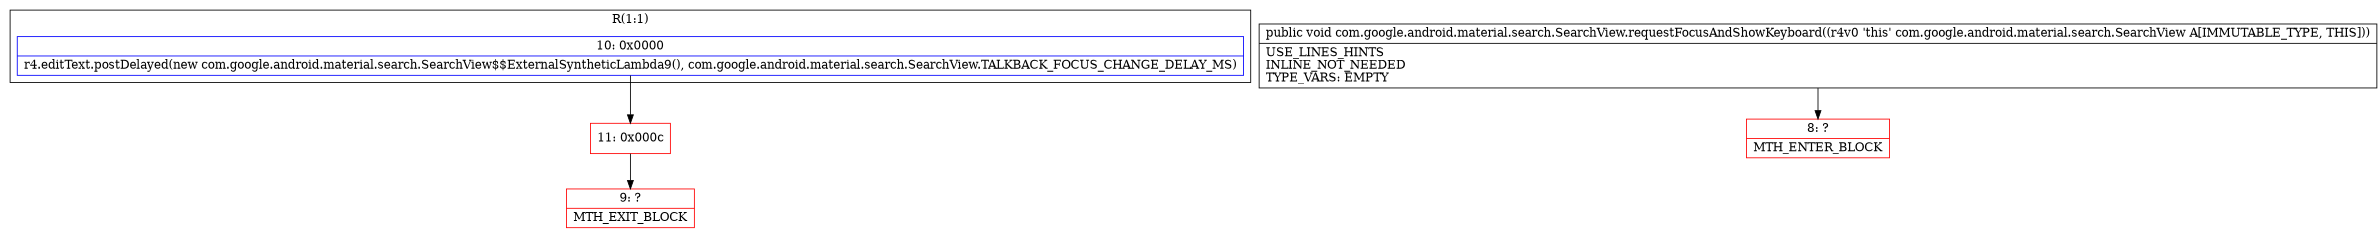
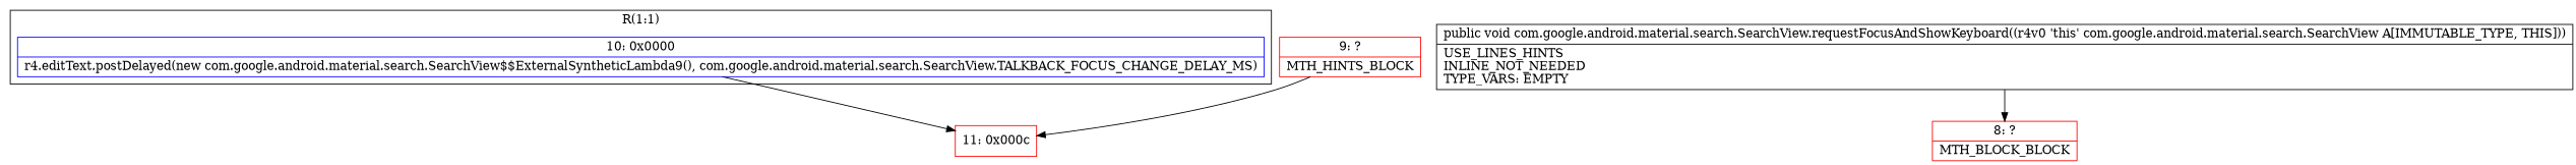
  digraph {
    node [color=red shape=record]
    n1 [color=blue label="{10\:\ 0x0000|r4.editText.postDelayed(new com.google.android.material.search.SearchView$$ExternalSyntheticLambda9(), com.google.android.material.search.SearchView.TALKBACK_FOCUS_CHANGE_DELAY_MS)\l}"]
    n2 [label="{11\:\ 0x000c}"]
-   n3 [label="{9\:\ ?|MTH_EXIT_BLOCK\l}"]
-   n4 [label="{8\:\ ?|MTH_ENTER_BLOCK\l}"]
+   n3 [label="{9\:\ ?|MTH_HINTS_BLOCK\l}"]
+   n4 [label="{8\:\ ?|MTH_BLOCK_BLOCK\l}"]
    n5 [label="{public void com.google.android.material.search.SearchView.requestFocusAndShowKeyboard((r4v0 'this' com.google.android.material.search.SearchView A[IMMUTABLE_TYPE, THIS]))  | USE_LINES_HINTS\lINLINE_NOT_NEEDED\lTYPE_VARS: EMPTY\l}" color=""]
    subgraph cluster_1 {
      label="R(1:1)"
      n1
    }
    n1 -> n2
-   n2 -> n3
+   n3 -> n2
    n5 -> n4
  }
